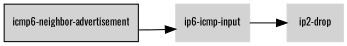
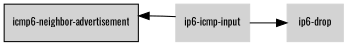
  digraph {
    fontname=Oswald
    rankdir=LR
    node [color=lightgray fillcolor=lightgray fontcolor=black fontname=Oswald fontsize=10 shape=box style=filled]
    edge [fontname=Oswald fontsize=8]
    "icmp6-neighbor-advertisement" [color=black]
    "ip6-icmp-input"
-   "ip6-drop" [label="ip2-drop"]
-   "icmp6-neighbor-advertisement" -> "ip6-icmp-input"
+   "ip6-drop"
+   "ip6-icmp-input" -> "icmp6-neighbor-advertisement"
    "ip6-icmp-input" -> "ip6-drop"
  }
